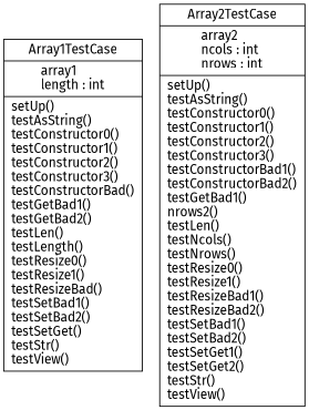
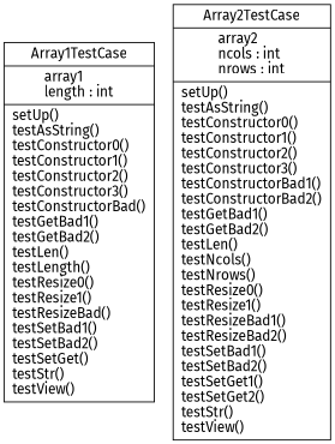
  digraph {
    rankdir=BT
    fontname="Fira Sans"
    node [color=black fontcolor=black shape=record style=solid fontname="Fira Sans"]
    n1 [label=<{Array1TestCase|array1<br ALIGN="LEFT"/>length : int<br ALIGN="LEFT"/>|setUp()<br ALIGN="LEFT"/>testAsString()<br ALIGN="LEFT"/>testConstructor0()<br ALIGN="LEFT"/>testConstructor1()<br ALIGN="LEFT"/>testConstructor2()<br ALIGN="LEFT"/>testConstructor3()<br ALIGN="LEFT"/>testConstructorBad()<br ALIGN="LEFT"/>testGetBad1()<br ALIGN="LEFT"/>testGetBad2()<br ALIGN="LEFT"/>testLen()<br ALIGN="LEFT"/>testLength()<br ALIGN="LEFT"/>testResize0()<br ALIGN="LEFT"/>testResize1()<br ALIGN="LEFT"/>testResizeBad()<br ALIGN="LEFT"/>testSetBad1()<br ALIGN="LEFT"/>testSetBad2()<br ALIGN="LEFT"/>testSetGet()<br ALIGN="LEFT"/>testStr()<br ALIGN="LEFT"/>testView()<br ALIGN="LEFT"/>}>]
-   n2 [label=<{Array2TestCase|array2<br ALIGN="LEFT"/>ncols : int<br ALIGN="LEFT"/>nrows : int<br ALIGN="LEFT"/>|setUp()<br ALIGN="LEFT"/>testAsString()<br ALIGN="LEFT"/>testConstructor0()<br ALIGN="LEFT"/>testConstructor1()<br ALIGN="LEFT"/>testConstructor2()<br ALIGN="LEFT"/>testConstructor3()<br ALIGN="LEFT"/>testConstructorBad1()<br ALIGN="LEFT"/>testConstructorBad2()<br ALIGN="LEFT"/>testGetBad1()<br ALIGN="LEFT"/>nrows2()<br ALIGN="LEFT"/>testLen()<br ALIGN="LEFT"/>testNcols()<br ALIGN="LEFT"/>testNrows()<br ALIGN="LEFT"/>testResize0()<br ALIGN="LEFT"/>testResize1()<br ALIGN="LEFT"/>testResizeBad1()<br ALIGN="LEFT"/>testResizeBad2()<br ALIGN="LEFT"/>testSetBad1()<br ALIGN="LEFT"/>testSetBad2()<br ALIGN="LEFT"/>testSetGet1()<br ALIGN="LEFT"/>testSetGet2()<br ALIGN="LEFT"/>testStr()<br ALIGN="LEFT"/>testView()<br ALIGN="LEFT"/>}>]
+   n2 [label=<{Array2TestCase|array2<br ALIGN="LEFT"/>ncols : int<br ALIGN="LEFT"/>nrows : int<br ALIGN="LEFT"/>|setUp()<br ALIGN="LEFT"/>testAsString()<br ALIGN="LEFT"/>testConstructor0()<br ALIGN="LEFT"/>testConstructor1()<br ALIGN="LEFT"/>testConstructor2()<br ALIGN="LEFT"/>testConstructor3()<br ALIGN="LEFT"/>testConstructorBad1()<br ALIGN="LEFT"/>testConstructorBad2()<br ALIGN="LEFT"/>testGetBad1()<br ALIGN="LEFT"/>testGetBad2()<br ALIGN="LEFT"/>testLen()<br ALIGN="LEFT"/>testNcols()<br ALIGN="LEFT"/>testNrows()<br ALIGN="LEFT"/>testResize0()<br ALIGN="LEFT"/>testResize1()<br ALIGN="LEFT"/>testResizeBad1()<br ALIGN="LEFT"/>testResizeBad2()<br ALIGN="LEFT"/>testSetBad1()<br ALIGN="LEFT"/>testSetBad2()<br ALIGN="LEFT"/>testSetGet1()<br ALIGN="LEFT"/>testSetGet2()<br ALIGN="LEFT"/>testStr()<br ALIGN="LEFT"/>testView()<br ALIGN="LEFT"/>}>]
  }
